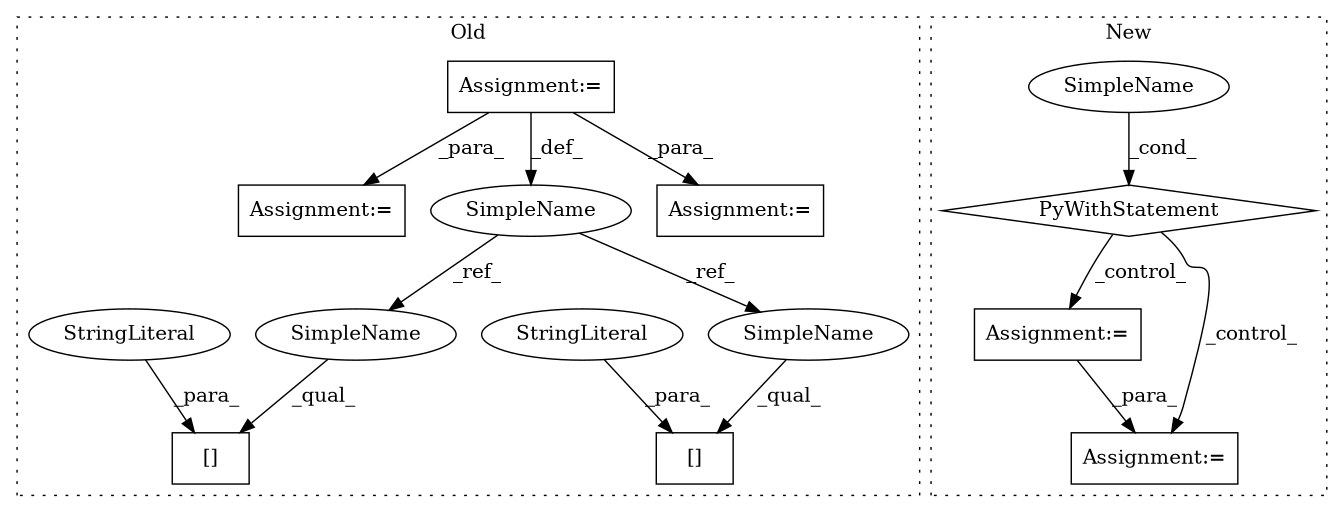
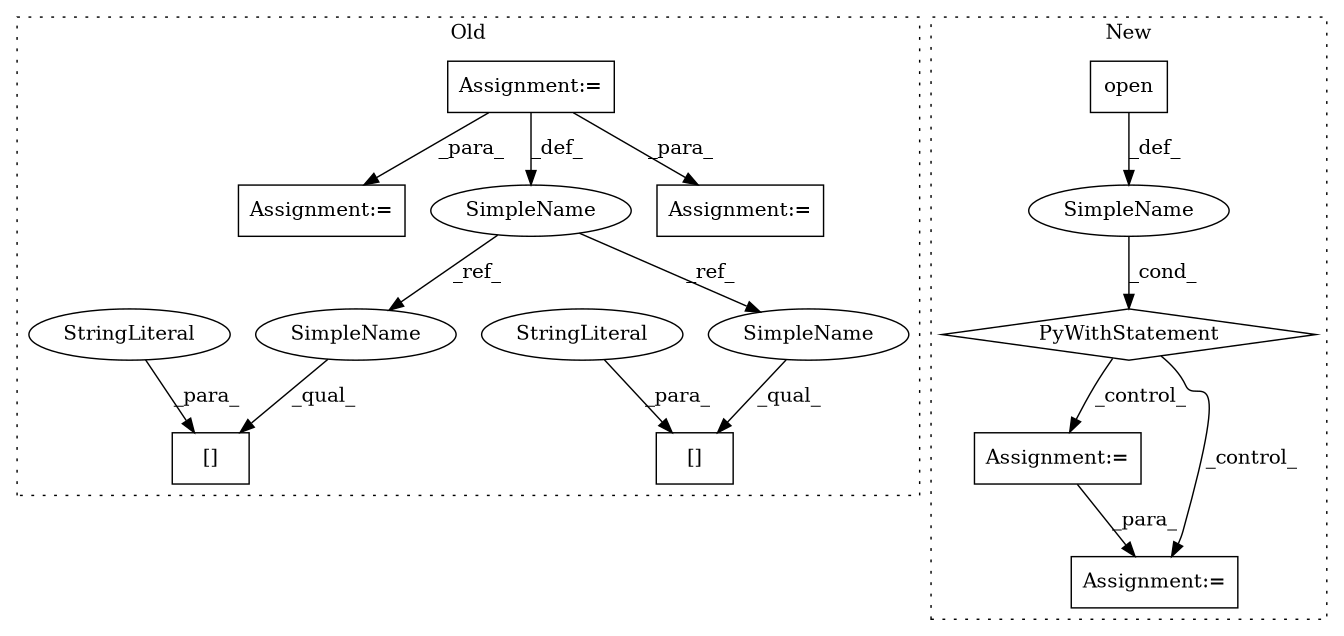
  digraph {
    node [a=7 l=8 shape=box]
    n1 [a=2 l="9,1" label="[]" s="1614,1648"]
    n2 [l=21 label="Assignment:=" s=1493]
    n3 [l=1 label="Assignment:=" s=1563]
    n4 [a=2 l="9,1" label="[]" s="1673,1707"]
    n5 [a=42 label=SimpleName s=1371 shape=ellipse]
    n6 [a=45 l=25 label=StringLiteral s=1623 shape=ellipse]
    n7 [a=45 l=25 label=StringLiteral s=1682 shape=ellipse]
    n8 [l=1 label="Assignment:=" s=1609]
    n9 [a=42 label=SimpleName s=1614 shape=ellipse]
    n10 [a=42 label=SimpleName s=1673 shape=ellipse]
    n11 [a=104 l="10,2" label=PyWithStatement s="919,964" shape=diamond]
    n12 [l=11 label="Assignment:=" s=981]
    n13 [a=42 label=SimpleName shape=ellipse l=""]
    n14 [l="57,2" label="Assignment:=" s="1000,1082"]
+   n15 [a=32 l="5,1" label=open s="929,963"]
    subgraph cluster_1 {
      label=Old
      style=dotted
      n1
      n2
      n3
      n4
      n5
      n6
      n7
      n8
      n9
      n10
    }
    subgraph cluster_2 {
      label=New
      style=dotted
      n11
      n12
      n13
      n14
+     n15
    }
    n2 -> n3 [label=_para_]
    n2 -> n5 [label=_def_]
    n2 -> n8 [label=_para_]
    n5 -> n9 [label=_ref_]
    n5 -> n10 [label=_ref_]
    n6 -> n1 [label=_para_]
    n7 -> n4 [label=_para_]
    n9 -> n1 [label=_qual_]
    n10 -> n4 [label=_qual_]
    n11 -> n12 [label=_control_]
    n11 -> n14 [label=_control_]
    n12 -> n14 [label=_para_]
    n13 -> n11 [label=_cond_]
+   n15 -> n13 [label=_def_]
  }
